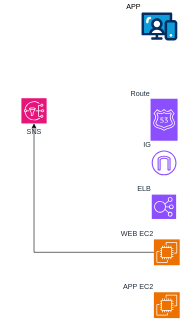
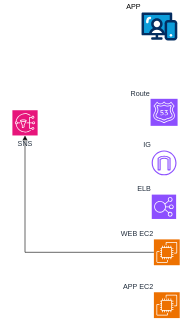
  <mxCell id="0" />
  <mxCell id="1" parent="0" />
  <mxCell id="2" value="IG" style="sketch=0;outlineConnect=0;fontColor=#232F3E;gradientColor=none;fillColor=#8C4FFF;strokeColor=none;dashed=0;verticalLabelPosition=top;verticalAlign=bottom;align=right;html=1;fontSize=12;fontStyle=0;aspect=fixed;pointerEvents=1;shape=mxgraph.aws4.internet_gateway;rotation=0;labelPosition=left;direction=east;" parent="1" vertex="1"><mxGeometry x="251.82" y="250" width="41.37" height="41.37" as="geometry" /></mxCell>
  <mxCell id="3" value="ELB" style="sketch=0;points=[[0,0,0],[0.25,0,0],[0.5,0,0],[0.75,0,0],[1,0,0],[0,1,0],[0.25,1,0],[0.5,1,0],[0.75,1,0],[1,1,0],[0,0.25,0],[0,0.5,0],[0,0.75,0],[1,0.25,0],[1,0.5,0],[1,0.75,0]];outlineConnect=0;fontColor=#232F3E;fillColor=#8C4FFF;strokeColor=#ffffff;dashed=0;verticalLabelPosition=top;verticalAlign=bottom;align=right;html=1;fontSize=12;fontStyle=0;aspect=fixed;shape=mxgraph.aws4.resourceIcon;resIcon=mxgraph.aws4.elastic_load_balancing;container=0;labelPosition=left;" parent="1" vertex="1"><mxGeometry x="252" y="323.45" width="40.55" height="40.55" as="geometry" /></mxCell>
  <mxCell id="4" value="" style="edgeStyle=orthogonalEdgeStyle;rounded=0;orthogonalLoop=1;jettySize=auto;html=1;" edge="1" parent="1" source="5" target="9"><mxGeometry relative="1" as="geometry" /></mxCell>
  <mxCell id="5" value="WEB EC2" style="sketch=0;points=[[0,0,0],[0.25,0,0],[0.5,0,0],[0.75,0,0],[1,0,0],[0,1,0],[0.25,1,0],[0.5,1,0],[0.75,1,0],[1,1,0],[0,0.25,0],[0,0.5,0],[0,0.75,0],[1,0.25,0],[1,0.5,0],[1,0.75,0]];outlineConnect=0;fontColor=#232F3E;fillColor=#ED7100;strokeColor=#ffffff;dashed=0;verticalLabelPosition=top;verticalAlign=bottom;align=right;html=1;fontSize=12;fontStyle=0;aspect=fixed;shape=mxgraph.aws4.resourceIcon;resIcon=mxgraph.aws4.ec2;labelPosition=left;" vertex="1" parent="1"><mxGeometry x="255.545" y="398" width="43" height="43" as="geometry" /></mxCell>
  <mxCell id="6" value="APP EC2" style="sketch=0;points=[[0,0,0],[0.25,0,0],[0.5,0,0],[0.75,0,0],[1,0,0],[0,1,0],[0.25,1,0],[0.5,1,0],[0.75,1,0],[1,1,0],[0,0.25,0],[0,0.5,0],[0,0.75,0],[1,0.25,0],[1,0.5,0],[1,0.75,0]];outlineConnect=0;fontColor=#232F3E;fillColor=#ED7100;strokeColor=#ffffff;dashed=0;verticalLabelPosition=top;verticalAlign=bottom;align=right;html=1;fontSize=12;fontStyle=0;aspect=fixed;shape=mxgraph.aws4.resourceIcon;resIcon=mxgraph.aws4.ec2;labelPosition=left;" vertex="1" parent="1"><mxGeometry x="255.545" y="486" width="43" height="43" as="geometry" /></mxCell>
- <mxCell id="7" value="Route" style="sketch=0;points=[[0,0,0],[0.25,0,0],[0.5,0,0],[0.75,0,0],[1,0,0],[0,1,0],[0.25,1,0],[0.5,1,0],[0.75,1,0],[1,1,0],[0,0.25,0],[0,0.5,0],[0,0.75,0],[1,0.25,0],[1,0.5,0],[1,0.75,0]];outlineConnect=0;fontColor=#232F3E;fillColor=#8C4FFF;strokeColor=#ffffff;dashed=0;verticalLabelPosition=top;verticalAlign=bottom;align=right;html=1;fontSize=12;fontStyle=0;aspect=fixed;shape=mxgraph.aws4.resourceIcon;resIcon=mxgraph.aws4.route_53;labelPosition=left;" vertex="1" parent="1"><mxGeometry x="250" y="164" width="45" height="70" as="geometry" /></mxCell>
+ <mxCell id="7" value="Route" style="sketch=0;points=[[0,0,0],[0.25,0,0],[0.5,0,0],[0.75,0,0],[1,0,0],[0,1,0],[0.25,1,0],[0.5,1,0],[0.75,1,0],[1,1,0],[0,0.25,0],[0,0.5,0],[0,0.75,0],[1,0.25,0],[1,0.5,0],[1,0.75,0]];outlineConnect=0;fontColor=#232F3E;fillColor=#8C4FFF;strokeColor=#ffffff;dashed=0;verticalLabelPosition=top;verticalAlign=bottom;align=right;html=1;fontSize=12;fontStyle=0;aspect=fixed;shape=mxgraph.aws4.resourceIcon;resIcon=mxgraph.aws4.route_53;labelPosition=left;" vertex="1" parent="1"><mxGeometry x="250" y="164" width="45" height="45" as="geometry" /></mxCell>
  <mxCell id="8" value="APP" style="verticalLabelPosition=top;aspect=fixed;html=1;shape=mxgraph.salesforce.web;labelPosition=left;align=right;verticalAlign=bottom;" vertex="1" parent="1"><mxGeometry x="235" y="20" width="59.49" height="47" as="geometry" /></mxCell>
- <mxCell id="9" value="SNS" style="sketch=0;points=[[0,0,0],[0.25,0,0],[0.5,0,0],[0.75,0,0],[1,0,0],[0,1,0],[0.25,1,0],[0.5,1,0],[0.75,1,0],[1,1,0],[0,0.25,0],[0,0.5,0],[0,0.75,0],[1,0.25,0],[1,0.5,0],[1,0.75,0]];outlineConnect=0;fontColor=#232F3E;fillColor=#E7157B;strokeColor=#ffffff;dashed=0;verticalLabelPosition=bottom;verticalAlign=top;align=center;html=1;fontSize=12;fontStyle=0;aspect=fixed;shape=mxgraph.aws4.resourceIcon;resIcon=mxgraph.aws4.sns;" vertex="1" parent="1"><mxGeometry x="35" y="163" width="42" height="42" as="geometry" /></mxCell>
+ <mxCell id="9" value="SNS" style="sketch=0;points=[[0,0,0],[0.25,0,0],[0.5,0,0],[0.75,0,0],[1,0,0],[0,1,0],[0.25,1,0],[0.5,1,0],[0.75,1,0],[1,1,0],[0,0.25,0],[0,0.5,0],[0,0.75,0],[1,0.25,0],[1,0.5,0],[1,0.75,0]];outlineConnect=0;fontColor=#232F3E;fillColor=#E7157B;strokeColor=#ffffff;dashed=0;verticalLabelPosition=bottom;verticalAlign=top;align=center;html=1;fontSize=12;fontStyle=0;aspect=fixed;shape=mxgraph.aws4.resourceIcon;resIcon=mxgraph.aws4.sns;" vertex="1" parent="1"><mxGeometry x="20" y="183" width="42" height="42" as="geometry" /></mxCell>
